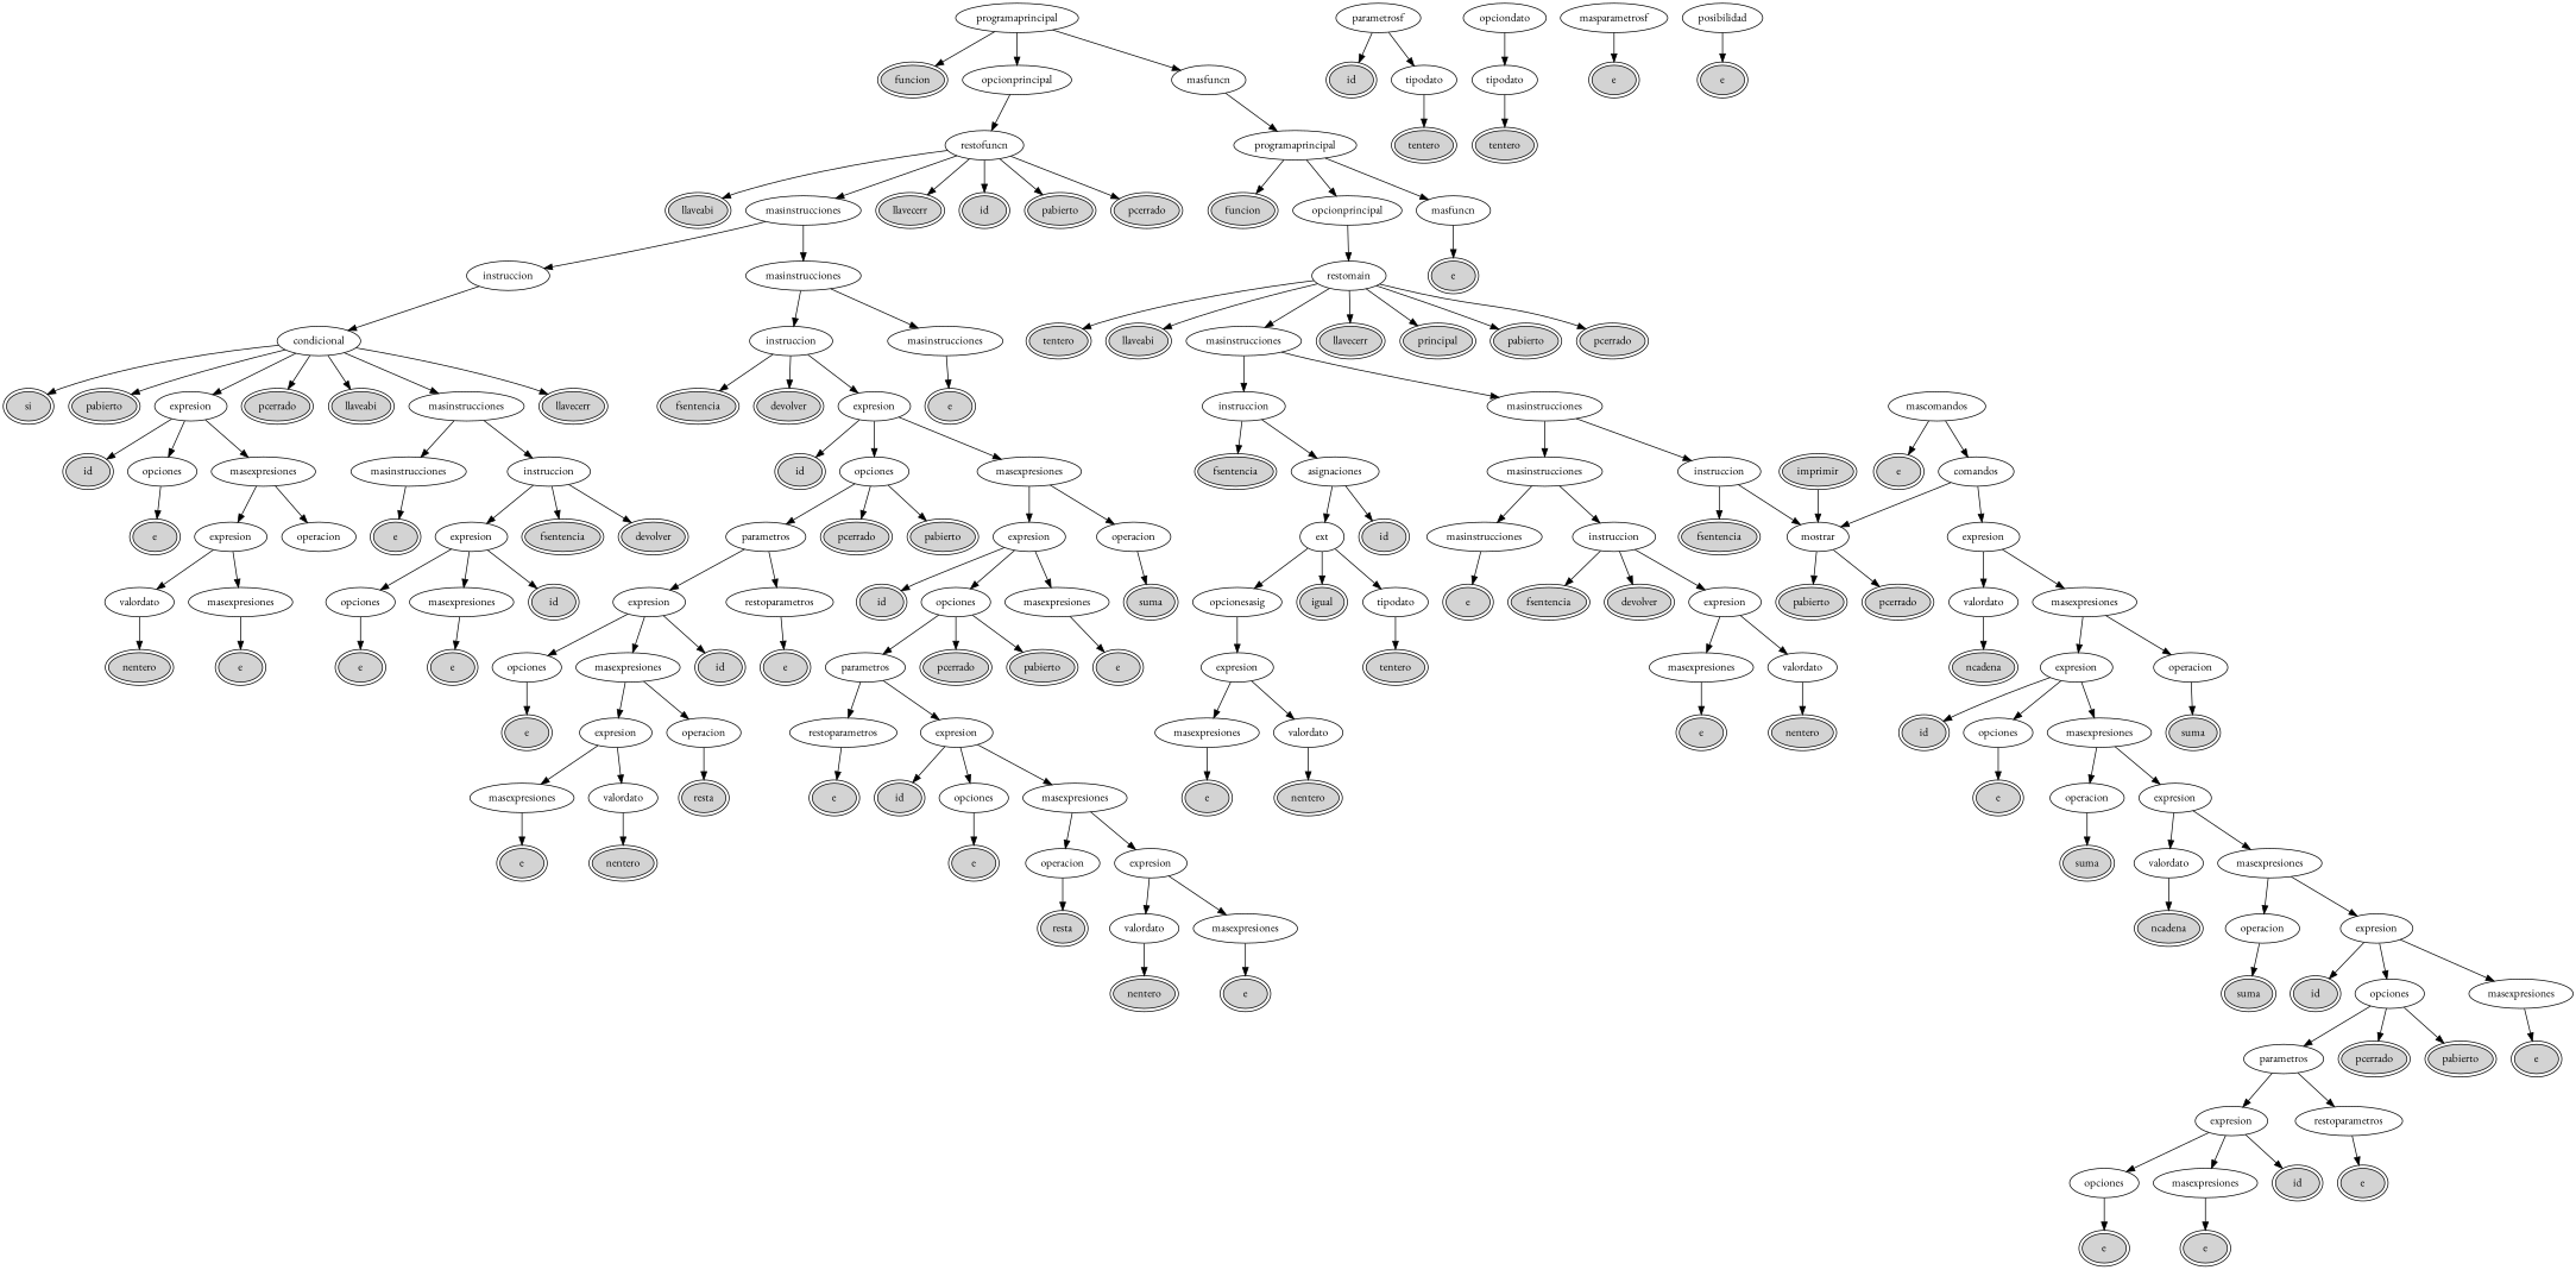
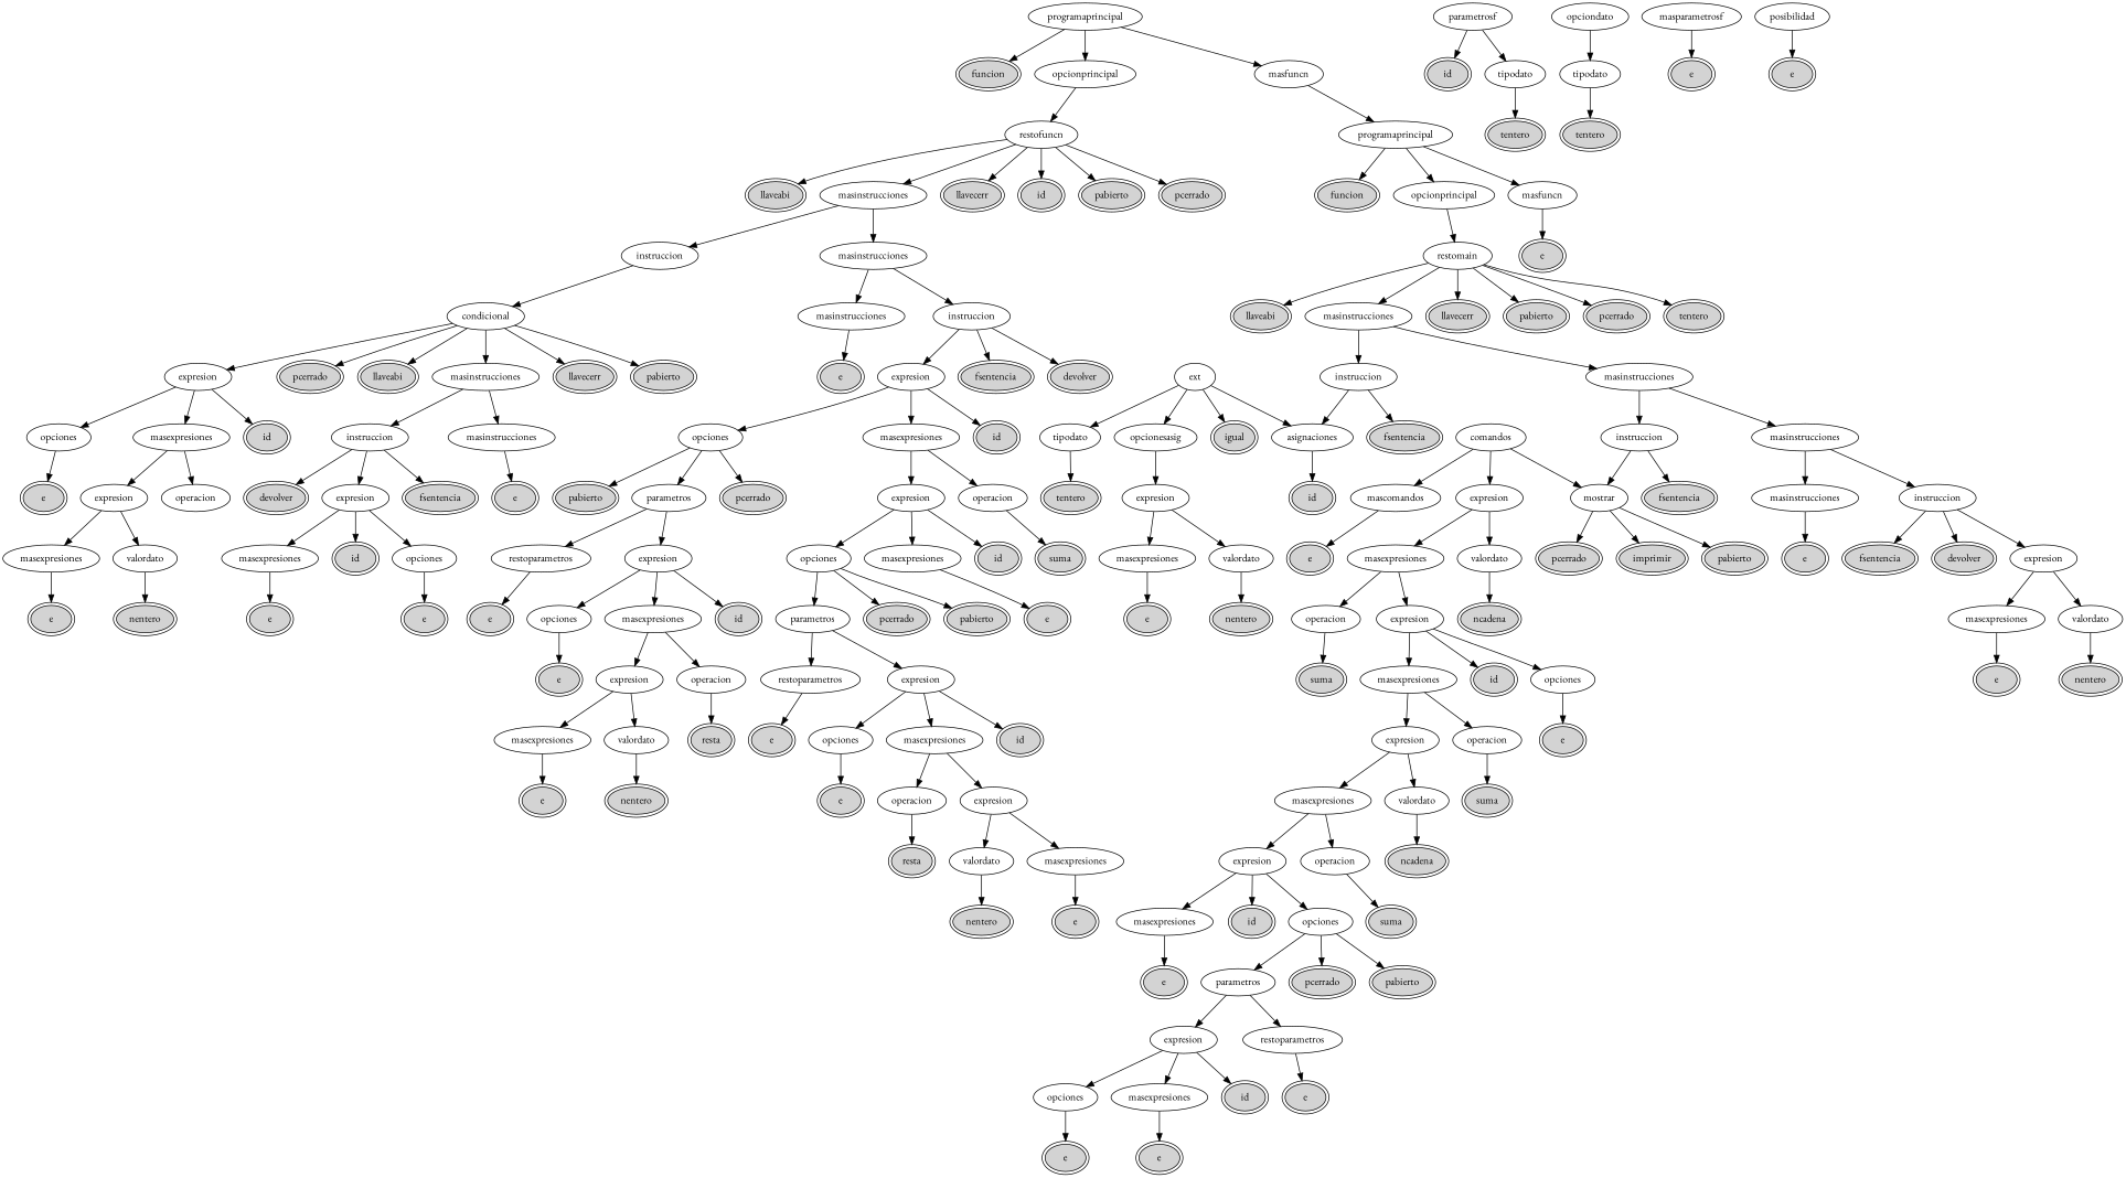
  digraph {
    fontname="EB Garamond"
    node [fillcolor=white fontname="EB Garamond" style=filled]
    edge [fontname="EB Garamond"]
    n1 [label=programaprincipal]
    n2 [fillcolor=lightgrey label=funcion peripheries=2]
    n3 [label=opcionprincipal]
    n4 [label=masfuncn]
    n5 [label=restofuncn]
    n6 [label=programaprincipal]
    n7 [fillcolor=lightgrey label=id peripheries=2]
    n8 [fillcolor=lightgrey label=pabierto peripheries=2]
    n9 [fillcolor=lightgrey label=pcerrado peripheries=2]
    n10 [fillcolor=lightgrey label=llaveabi peripheries=2]
    n11 [label=masinstrucciones]
    n12 [fillcolor=lightgrey label=llavecerr peripheries=2]
    n13 [label=parametrosf]
    n14 [fillcolor=lightgrey label=id peripheries=2]
    n15 [label=tipodato]
    n16 [label=opciondato]
    n17 [label=tipodato]
    n18 [label=instruccion]
    n19 [label=masinstrucciones]
    n20 [fillcolor=lightgrey label=tentero peripheries=2]
    n21 [label=masparametrosf]
    n22 [fillcolor=lightgrey label=e peripheries=2]
    n23 [fillcolor=lightgrey label=tentero peripheries=2]
    n24 [label=condicional]
    n25 [label=instruccion]
    n26 [label=masinstrucciones]
-   n27 [fillcolor=lightgrey label=si peripheries=2]
    n28 [fillcolor=lightgrey label=pabierto peripheries=2]
    n29 [label=expresion]
    n30 [fillcolor=lightgrey label=pcerrado peripheries=2]
    n31 [fillcolor=lightgrey label=llaveabi peripheries=2]
    n32 [label=masinstrucciones]
    n33 [fillcolor=lightgrey label=llavecerr peripheries=2]
    n34 [fillcolor=lightgrey label=id peripheries=2]
    n35 [label=opciones]
    n36 [label=masexpresiones]
    n37 [label=instruccion]
    n38 [label=masinstrucciones]
    n39 [label=posibilidad]
    n40 [fillcolor=lightgrey label=e peripheries=2]
    n41 [fillcolor=lightgrey label=e peripheries=2]
    n42 [label=operacion]
    n43 [label=expresion]
    n44 [label=valordato]
    n45 [label=masexpresiones]
    n46 [fillcolor=lightgrey label=nentero peripheries=2]
    n47 [fillcolor=lightgrey label=e peripheries=2]
    n48 [fillcolor=lightgrey label=devolver peripheries=2]
    n49 [label=expresion]
    n50 [fillcolor=lightgrey label=fsentencia peripheries=2]
    n51 [fillcolor=lightgrey label=e peripheries=2]
    n52 [fillcolor=lightgrey label=id peripheries=2]
    n53 [label=opciones]
    n54 [label=masexpresiones]
    n55 [fillcolor=lightgrey label=e peripheries=2]
    n56 [fillcolor=lightgrey label=e peripheries=2]
    n57 [fillcolor=lightgrey label=devolver peripheries=2]
    n58 [label=expresion]
    n59 [fillcolor=lightgrey label=fsentencia peripheries=2]
    n60 [fillcolor=lightgrey label=e peripheries=2]
    n61 [fillcolor=lightgrey label=id peripheries=2]
    n62 [label=opciones]
    n63 [label=masexpresiones]
    n64 [fillcolor=lightgrey label=pabierto peripheries=2]
    n65 [label=parametros]
    n66 [fillcolor=lightgrey label=pcerrado peripheries=2]
    n67 [label=operacion]
    n68 [label=expresion]
    n69 [label=expresion]
    n70 [label=restoparametros]
    n71 [fillcolor=lightgrey label=id peripheries=2]
    n72 [label=opciones]
    n73 [label=masexpresiones]
    n74 [fillcolor=lightgrey label=e peripheries=2]
    n75 [fillcolor=lightgrey label=e peripheries=2]
    n76 [label=operacion]
    n77 [label=expresion]
    n78 [fillcolor=lightgrey label=resta peripheries=2]
    n79 [label=valordato]
    n80 [label=masexpresiones]
    n81 [fillcolor=lightgrey label=nentero peripheries=2]
    n82 [fillcolor=lightgrey label=e peripheries=2]
    n83 [fillcolor=lightgrey label=suma peripheries=2]
    n84 [fillcolor=lightgrey label=id peripheries=2]
    n85 [label=opciones]
    n86 [label=masexpresiones]
    n87 [fillcolor=lightgrey label=pabierto peripheries=2]
    n88 [label=parametros]
    n89 [fillcolor=lightgrey label=pcerrado peripheries=2]
    n90 [fillcolor=lightgrey label=e peripheries=2]
    n91 [label=expresion]
    n92 [label=restoparametros]
    n93 [fillcolor=lightgrey label=id peripheries=2]
    n94 [label=opciones]
    n95 [label=masexpresiones]
    n96 [fillcolor=lightgrey label=e peripheries=2]
    n97 [fillcolor=lightgrey label=e peripheries=2]
    n98 [label=operacion]
    n99 [label=expresion]
    n100 [fillcolor=lightgrey label=resta peripheries=2]
    n101 [label=valordato]
    n102 [label=masexpresiones]
    n103 [fillcolor=lightgrey label=nentero peripheries=2]
    n104 [fillcolor=lightgrey label=e peripheries=2]
    n105 [fillcolor=lightgrey label=funcion peripheries=2]
    n106 [label=opcionprincipal]
    n107 [label=masfuncn]
    n108 [label=restomain]
    n109 [fillcolor=lightgrey label=e peripheries=2]
-   n110 [fillcolor=lightgrey label=principal peripheries=2]
    n111 [fillcolor=lightgrey label=pabierto peripheries=2]
    n112 [fillcolor=lightgrey label=pcerrado peripheries=2]
    n113 [fillcolor=lightgrey label=tentero peripheries=2]
    n114 [fillcolor=lightgrey label=llaveabi peripheries=2]
    n115 [label=masinstrucciones]
    n116 [fillcolor=lightgrey label=llavecerr peripheries=2]
    n117 [label=instruccion]
    n118 [label=masinstrucciones]
    n119 [label=asignaciones]
    n120 [fillcolor=lightgrey label=fsentencia peripheries=2]
    n121 [label=instruccion]
    n122 [label=masinstrucciones]
    n123 [fillcolor=lightgrey label=id peripheries=2]
    n124 [label=ext]
    n125 [label=tipodato]
    n126 [label=opcionesasig]
    n127 [fillcolor=lightgrey label=igual peripheries=2]
    n128 [fillcolor=lightgrey label=tentero peripheries=2]
    n129 [label=expresion]
    n130 [label=valordato]
    n131 [label=masexpresiones]
    n132 [fillcolor=lightgrey label=nentero peripheries=2]
    n133 [fillcolor=lightgrey label=e peripheries=2]
    n134 [label=mostrar]
    n135 [fillcolor=lightgrey label=fsentencia peripheries=2]
    n136 [label=instruccion]
    n137 [label=masinstrucciones]
    n138 [fillcolor=lightgrey label=imprimir peripheries=2]
    n139 [fillcolor=lightgrey label=pabierto peripheries=2]
    n140 [fillcolor=lightgrey label=pcerrado peripheries=2]
    n141 [label=comandos]
    n142 [label=expresion]
    n143 [label=mascomandos]
    n144 [label=valordato]
    n145 [label=masexpresiones]
    n146 [fillcolor=lightgrey label=e peripheries=2]
    n147 [fillcolor=lightgrey label=ncadena peripheries=2]
    n148 [label=operacion]
    n149 [label=expresion]
    n150 [fillcolor=lightgrey label=suma peripheries=2]
    n151 [fillcolor=lightgrey label=id peripheries=2]
    n152 [label=opciones]
    n153 [label=masexpresiones]
    n154 [fillcolor=lightgrey label=e peripheries=2]
    n155 [label=operacion]
    n156 [label=expresion]
    n157 [fillcolor=lightgrey label=suma peripheries=2]
    n158 [label=valordato]
    n159 [label=masexpresiones]
    n160 [fillcolor=lightgrey label=ncadena peripheries=2]
    n161 [label=operacion]
    n162 [label=expresion]
    n163 [fillcolor=lightgrey label=suma peripheries=2]
    n164 [fillcolor=lightgrey label=id peripheries=2]
    n165 [label=opciones]
    n166 [label=masexpresiones]
    n167 [fillcolor=lightgrey label=pabierto peripheries=2]
    n168 [label=parametros]
    n169 [fillcolor=lightgrey label=pcerrado peripheries=2]
    n170 [fillcolor=lightgrey label=e peripheries=2]
    n171 [label=expresion]
    n172 [label=restoparametros]
    n173 [fillcolor=lightgrey label=id peripheries=2]
    n174 [label=opciones]
    n175 [label=masexpresiones]
    n176 [fillcolor=lightgrey label=e peripheries=2]
    n177 [fillcolor=lightgrey label=e peripheries=2]
    n178 [fillcolor=lightgrey label=e peripheries=2]
    n179 [fillcolor=lightgrey label=devolver peripheries=2]
    n180 [label=expresion]
    n181 [fillcolor=lightgrey label=fsentencia peripheries=2]
    n182 [fillcolor=lightgrey label=e peripheries=2]
    n183 [label=valordato]
    n184 [label=masexpresiones]
    n185 [fillcolor=lightgrey label=nentero peripheries=2]
    n186 [fillcolor=lightgrey label=e peripheries=2]
    n1 -> n2
    n1 -> n3
    n1 -> n4
    n3 -> n5
    n4 -> n6
    n5 -> n7
    n5 -> n8
    n5 -> n9
    n5 -> n10
    n5 -> n11
    n5 -> n12
    n6 -> n105
    n6 -> n106
    n6 -> n107
    n11 -> n18
    n11 -> n19
    n13 -> n14
    n13 -> n15
    n15 -> n20
    n16 -> n17
    n17 -> n23
    n18 -> n24
    n19 -> n25
    n19 -> n26
    n21 -> n22
-   n24 -> n27
    n24 -> n28
    n24 -> n29
    n24 -> n30
    n24 -> n31
    n24 -> n32
    n24 -> n33
    n25 -> n57
    n25 -> n58
    n25 -> n59
    n26 -> n60
    n29 -> n34
    n29 -> n35
    n29 -> n36
    n32 -> n37
    n32 -> n38
    n35 -> n41
    n36 -> n42
    n36 -> n43
    n37 -> n48
    n37 -> n49
    n37 -> n50
    n38 -> n51
    n39 -> n40
    n43 -> n44
    n43 -> n45
    n44 -> n46
    n45 -> n47
    n49 -> n52
    n49 -> n53
    n49 -> n54
    n53 -> n55
    n54 -> n56
    n58 -> n61
    n58 -> n62
    n58 -> n63
    n62 -> n64
    n62 -> n65
    n62 -> n66
    n63 -> n67
    n63 -> n68
    n65 -> n69
    n65 -> n70
    n67 -> n83
    n68 -> n84
    n68 -> n85
    n68 -> n86
    n69 -> n71
    n69 -> n72
    n69 -> n73
    n70 -> n74
    n72 -> n75
    n73 -> n76
    n73 -> n77
    n76 -> n78
    n77 -> n79
    n77 -> n80
    n79 -> n81
    n80 -> n82
    n85 -> n87
    n85 -> n88
    n85 -> n89
    n86 -> n90
    n88 -> n91
    n88 -> n92
    n91 -> n93
    n91 -> n94
    n91 -> n95
    n92 -> n96
    n94 -> n97
    n95 -> n98
    n95 -> n99
    n98 -> n100
    n99 -> n101
    n99 -> n102
    n101 -> n103
    n102 -> n104
    n106 -> n108
    n107 -> n109
-   n108 -> n110
    n108 -> n111
    n108 -> n112
    n108 -> n113
    n108 -> n114
    n108 -> n115
    n108 -> n116
    n115 -> n117
    n115 -> n118
    n117 -> n119
    n117 -> n120
    n118 -> n121
    n118 -> n122
    n119 -> n123
-   n119 -> n124
+   n124 -> n119
    n121 -> n134
    n121 -> n135
    n122 -> n136
    n122 -> n137
    n124 -> n125
    n124 -> n126
    n124 -> n127
    n125 -> n128
    n126 -> n129
    n129 -> n130
    n129 -> n131
    n130 -> n132
    n131 -> n133
-   n138 -> n134
+   n134 -> n138
    n134 -> n139
    n134 -> n140
    n136 -> n179
    n136 -> n180
    n136 -> n181
    n137 -> n182
    n141 -> n134
    n141 -> n142
-   n143 -> n141
+   n141 -> n143
    n142 -> n144
    n142 -> n145
    n143 -> n146
    n144 -> n147
    n145 -> n148
    n145 -> n149
    n148 -> n150
    n149 -> n151
    n149 -> n152
    n149 -> n153
    n152 -> n154
    n153 -> n155
    n153 -> n156
    n155 -> n157
    n156 -> n158
    n156 -> n159
    n158 -> n160
    n159 -> n161
    n159 -> n162
    n161 -> n163
    n162 -> n164
    n162 -> n165
    n162 -> n166
    n165 -> n167
    n165 -> n168
    n165 -> n169
    n166 -> n170
    n168 -> n171
    n168 -> n172
    n171 -> n173
    n171 -> n174
    n171 -> n175
    n172 -> n176
    n174 -> n177
    n175 -> n178
    n180 -> n183
    n180 -> n184
    n183 -> n185
    n184 -> n186
  }
